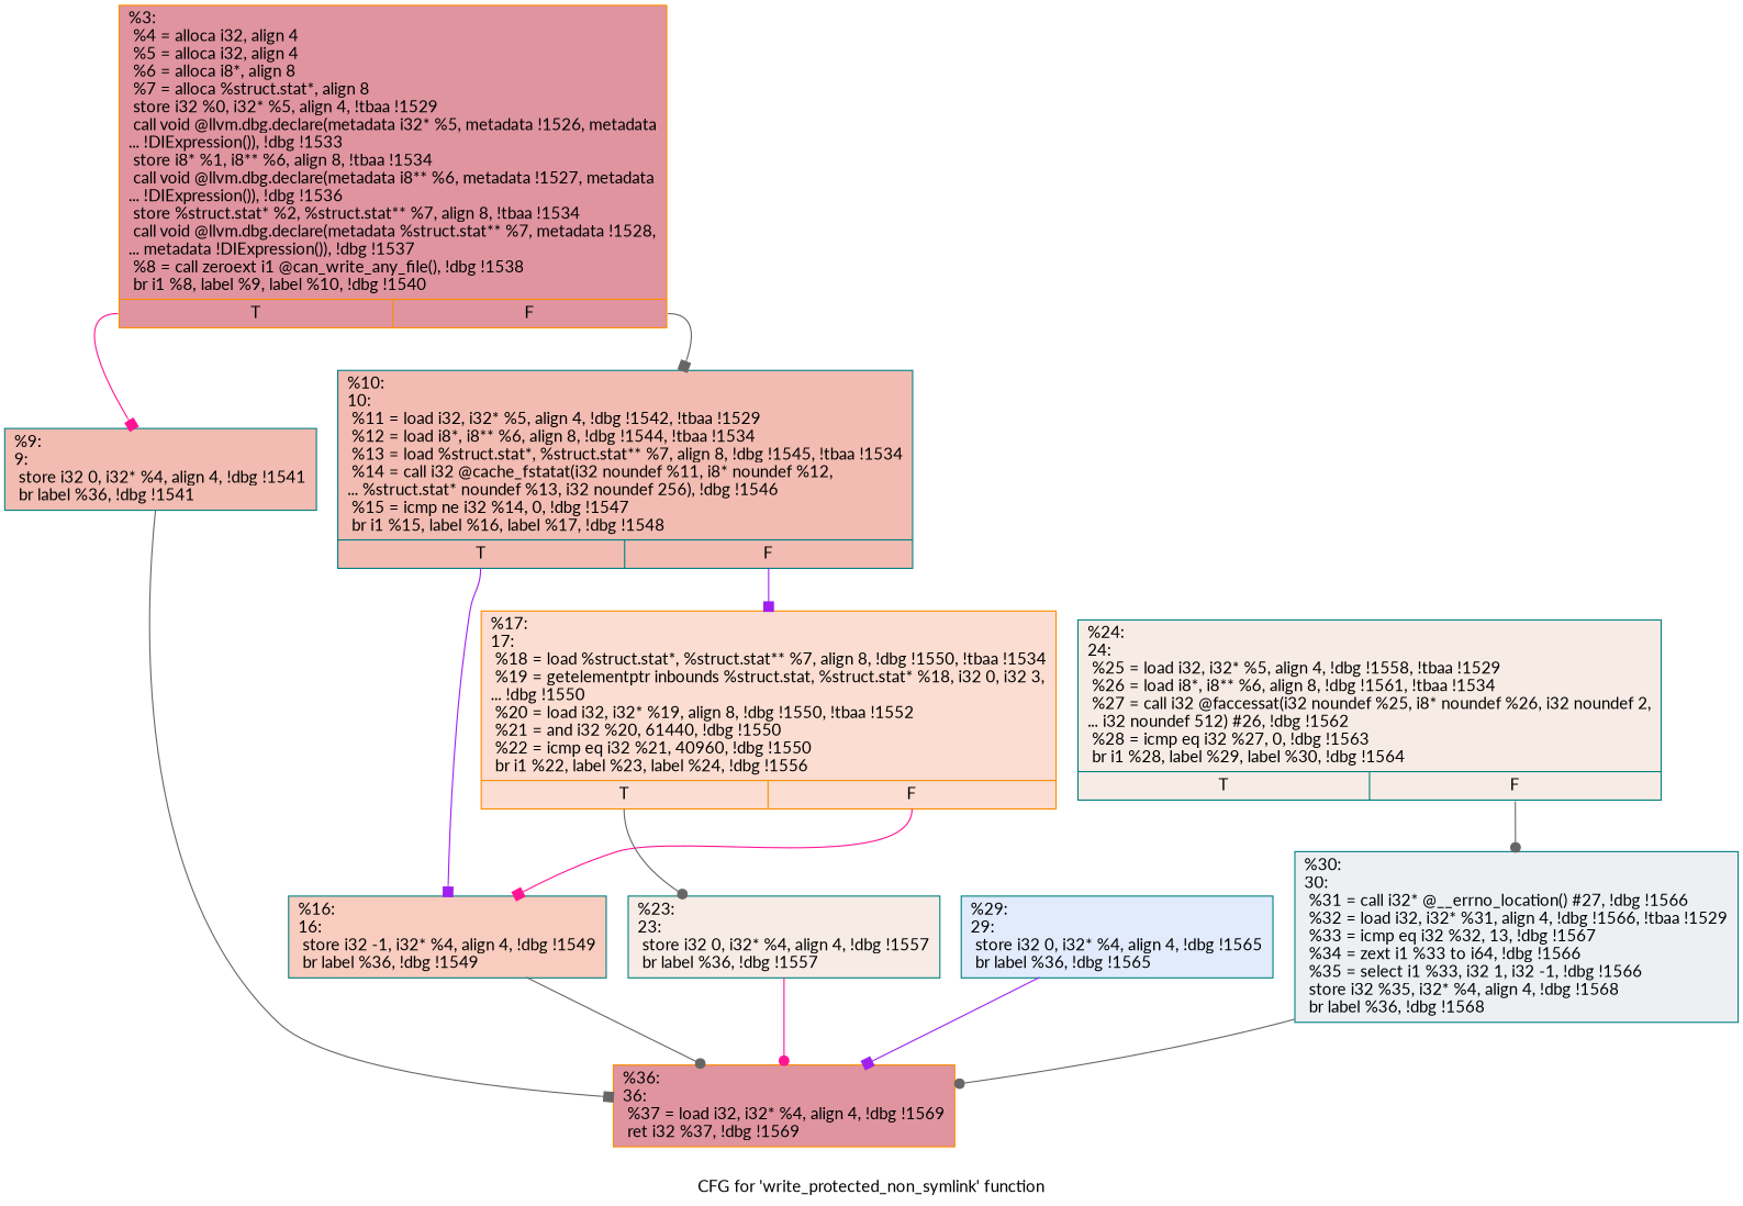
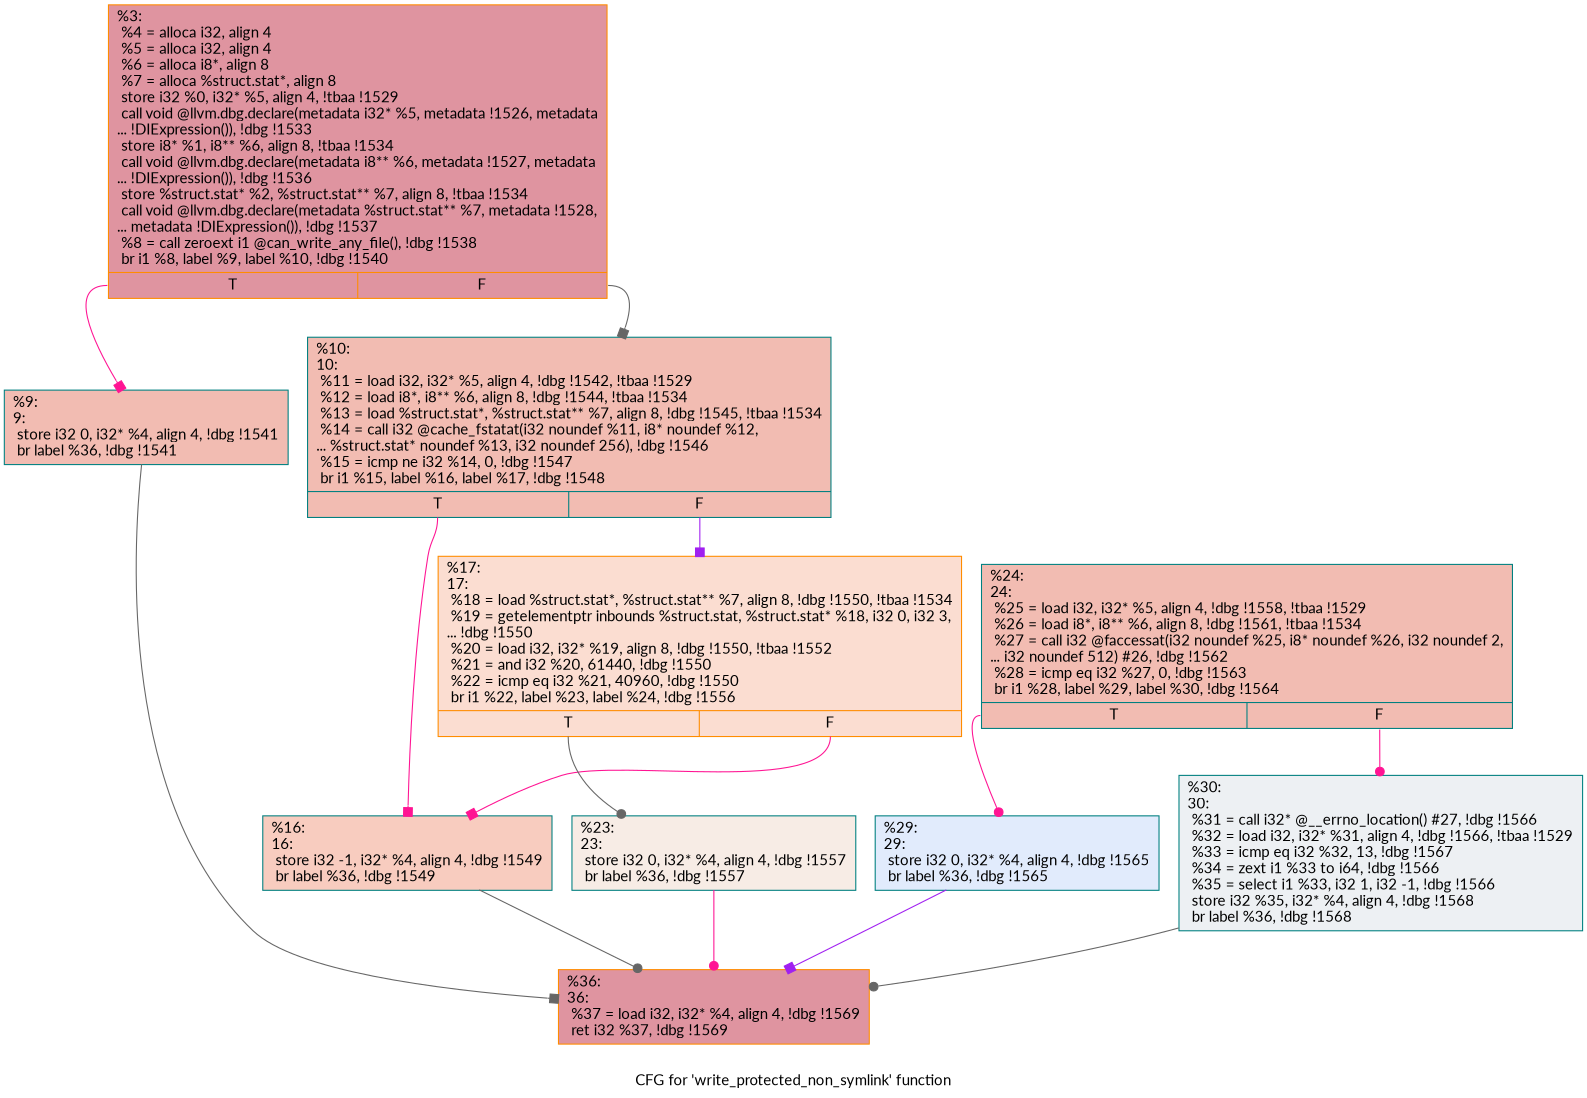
  digraph {
    fontname=Lato
    label="CFG for 'write_protected_non_symlink' function"
    node [color=teal fillcolor="#b70d2870" fontname=Lato shape=record style=filled]
    edge [arrowhead=box color=gray40 fontname=Lato]
    n1 [color=darkorange label="{%3:\l  %4 = alloca i32, align 4\l  %5 = alloca i32, align 4\l  %6 = alloca i8*, align 8\l  %7 = alloca %struct.stat*, align 8\l  store i32 %0, i32* %5, align 4, !tbaa !1529\l  call void @llvm.dbg.declare(metadata i32* %5, metadata !1526, metadata\l... !DIExpression()), !dbg !1533\l  store i8* %1, i8** %6, align 8, !tbaa !1534\l  call void @llvm.dbg.declare(metadata i8** %6, metadata !1527, metadata\l... !DIExpression()), !dbg !1536\l  store %struct.stat* %2, %struct.stat** %7, align 8, !tbaa !1534\l  call void @llvm.dbg.declare(metadata %struct.stat** %7, metadata !1528,\l... metadata !DIExpression()), !dbg !1537\l  %8 = call zeroext i1 @can_write_any_file(), !dbg !1538\l  br i1 %8, label %9, label %10, !dbg !1540\l|{<s0>T|<s1>F}}"]
    n2 [fillcolor="#e1675170" label="{%9:\l9:                                                \l  store i32 0, i32* %4, align 4, !dbg !1541\l  br label %36, !dbg !1541\l}"]
    n3 [fillcolor="#e1675170" label="{%10:\l10:                                               \l  %11 = load i32, i32* %5, align 4, !dbg !1542, !tbaa !1529\l  %12 = load i8*, i8** %6, align 8, !dbg !1544, !tbaa !1534\l  %13 = load %struct.stat*, %struct.stat** %7, align 8, !dbg !1545, !tbaa !1534\l  %14 = call i32 @cache_fstatat(i32 noundef %11, i8* noundef %12,\l... %struct.stat* noundef %13, i32 noundef 256), !dbg !1546\l  %15 = icmp ne i32 %14, 0, !dbg !1547\l  br i1 %15, label %16, label %17, !dbg !1548\l|{<s0>T|<s1>F}}"]
    n4 [color=darkorange label="{%36:\l36:                                               \l  %37 = load i32, i32* %4, align 4, !dbg !1569\l  ret i32 %37, !dbg !1569\l}"]
    n5 [fillcolor="#f08b6e70" label="{%16:\l16:                                               \l  store i32 -1, i32* %4, align 4, !dbg !1549\l  br label %36, !dbg !1549\l}"]
    n6 [color=darkorange fillcolor="#f7b39670" label="{%17:\l17:                                               \l  %18 = load %struct.stat*, %struct.stat** %7, align 8, !dbg !1550, !tbaa !1534\l  %19 = getelementptr inbounds %struct.stat, %struct.stat* %18, i32 0, i32 3,\l... !dbg !1550\l  %20 = load i32, i32* %19, align 8, !dbg !1550, !tbaa !1552\l  %21 = and i32 %20, 61440, !dbg !1550\l  %22 = icmp eq i32 %21, 40960, !dbg !1550\l  br i1 %22, label %23, label %24, !dbg !1556\l|{<s0>T|<s1>F}}"]
    n7 [fillcolor="#ecd3c570" label="{%23:\l23:                                               \l  store i32 0, i32* %4, align 4, !dbg !1557\l  br label %36, !dbg !1557\l}"]
-   n8 [fillcolor="#ecd3c570" label="{%24:\l24:                                               \l  %25 = load i32, i32* %5, align 4, !dbg !1558, !tbaa !1529\l  %26 = load i8*, i8** %6, align 8, !dbg !1561, !tbaa !1534\l  %27 = call i32 @faccessat(i32 noundef %25, i8* noundef %26, i32 noundef 2,\l... i32 noundef 512) #26, !dbg !1562\l  %28 = icmp eq i32 %27, 0, !dbg !1563\l  br i1 %28, label %29, label %30, !dbg !1564\l|{<s0>T|<s1>F}}"]
+   n8 [fillcolor="#e1675170" label="{%24:\l24:                                               \l  %25 = load i32, i32* %5, align 4, !dbg !1558, !tbaa !1529\l  %26 = load i8*, i8** %6, align 8, !dbg !1561, !tbaa !1534\l  %27 = call i32 @faccessat(i32 noundef %25, i8* noundef %26, i32 noundef 2,\l... i32 noundef 512) #26, !dbg !1562\l  %28 = icmp eq i32 %27, 0, !dbg !1563\l  br i1 %28, label %29, label %30, !dbg !1564\l|{<s0>T|<s1>F}}"]
    n9 [fillcolor="#bbd1f870" label="{%29:\l29:                                               \l  store i32 0, i32* %4, align 4, !dbg !1565\l  br label %36, !dbg !1565\l}"]
    n10 [fillcolor="#d6dce470" label="{%30:\l30:                                               \l  %31 = call i32* @__errno_location() #27, !dbg !1566\l  %32 = load i32, i32* %31, align 4, !dbg !1566, !tbaa !1529\l  %33 = icmp eq i32 %32, 13, !dbg !1567\l  %34 = zext i1 %33 to i64, !dbg !1566\l  %35 = select i1 %33, i32 1, i32 -1, !dbg !1566\l  store i32 %35, i32* %4, align 4, !dbg !1568\l  br label %36, !dbg !1568\l}"]
    n1 -> n2 [color=deeppink tailport=s0]
    n1 -> n3 [tailport=s1]
    n2 -> n4
-   n3 -> n5 [color=purple tailport=s0]
+   n3 -> n5 [color=deeppink tailport=s0]
    n3 -> n6 [color=purple tailport=s1]
    n5 -> n4 [arrowhead=dot]
    n6 -> n5 [color=deeppink tailport=s1]
    n6 -> n7 [arrowhead=dot tailport=s0]
    n7 -> n4 [arrowhead=dot color=deeppink]
-   n8 -> n10 [arrowhead=dot tailport=s1]
+   n8 -> n9 [arrowhead=dot color=deeppink tailport=s0]
+   n8 -> n10 [arrowhead=dot color=deeppink tailport=s1]
    n9 -> n4 [color=purple]
    n10 -> n4 [arrowhead=dot]
  }
